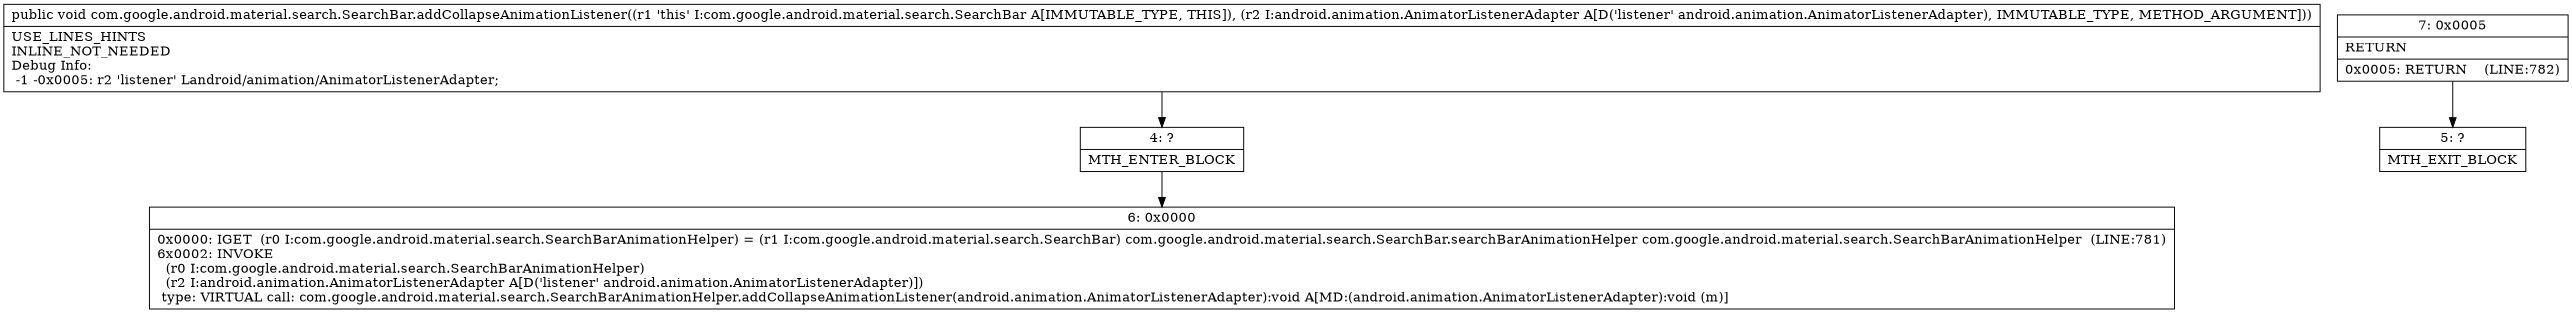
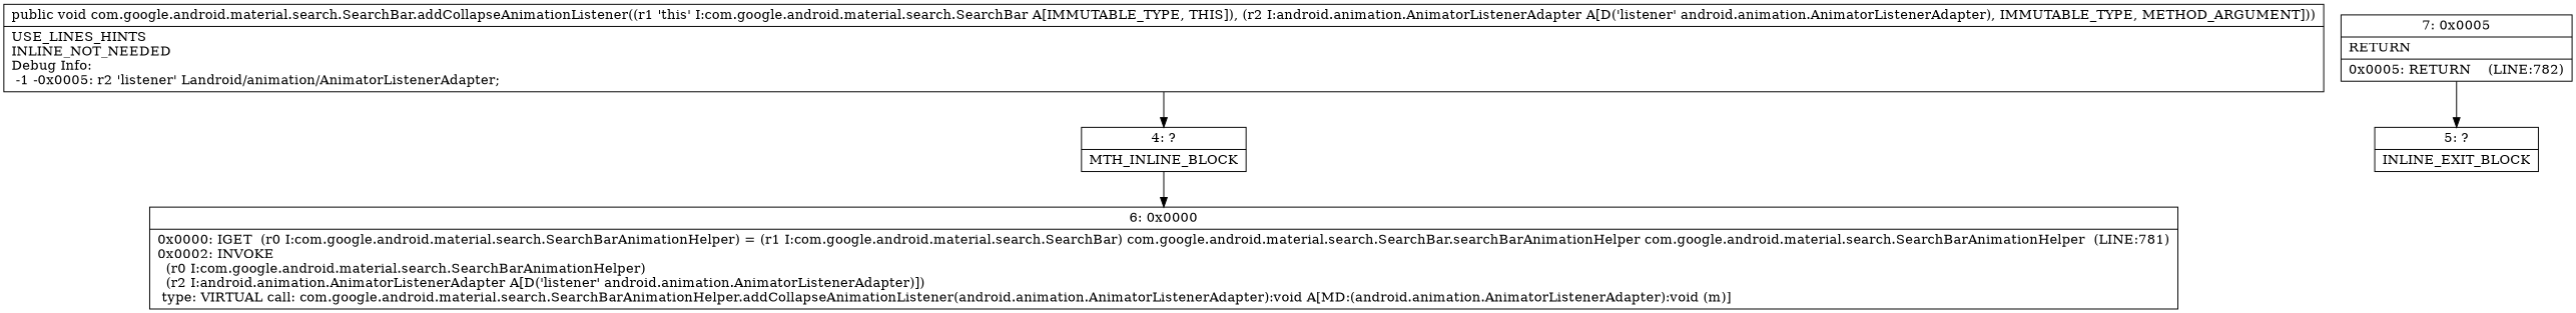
  digraph {
    node [shape=record]
-   n1 [label="{4\:\ ?|MTH_ENTER_BLOCK\l}"]
-   n2 [label="{6\:\ 0x0000|0x0000: IGET  (r0 I:com.google.android.material.search.SearchBarAnimationHelper) = (r1 I:com.google.android.material.search.SearchBar) com.google.android.material.search.SearchBar.searchBarAnimationHelper com.google.android.material.search.SearchBarAnimationHelper  (LINE:781)\l6x0002: INVOKE  \l  (r0 I:com.google.android.material.search.SearchBarAnimationHelper)\l  (r2 I:android.animation.AnimatorListenerAdapter A[D('listener' android.animation.AnimatorListenerAdapter)])\l type: VIRTUAL call: com.google.android.material.search.SearchBarAnimationHelper.addCollapseAnimationListener(android.animation.AnimatorListenerAdapter):void A[MD:(android.animation.AnimatorListenerAdapter):void (m)]\l}"]
+   n1 [label="{4\:\ ?|MTH_INLINE_BLOCK\l}"]
+   n2 [label="{6\:\ 0x0000|0x0000: IGET  (r0 I:com.google.android.material.search.SearchBarAnimationHelper) = (r1 I:com.google.android.material.search.SearchBar) com.google.android.material.search.SearchBar.searchBarAnimationHelper com.google.android.material.search.SearchBarAnimationHelper  (LINE:781)\l0x0002: INVOKE  \l  (r0 I:com.google.android.material.search.SearchBarAnimationHelper)\l  (r2 I:android.animation.AnimatorListenerAdapter A[D('listener' android.animation.AnimatorListenerAdapter)])\l type: VIRTUAL call: com.google.android.material.search.SearchBarAnimationHelper.addCollapseAnimationListener(android.animation.AnimatorListenerAdapter):void A[MD:(android.animation.AnimatorListenerAdapter):void (m)]\l}"]
    n3 [label="{7\:\ 0x0005|RETURN\l|0x0005: RETURN    (LINE:782)\l}"]
-   n4 [label="{5\:\ ?|MTH_EXIT_BLOCK\l}"]
+   n4 [label="{5\:\ ?|INLINE_EXIT_BLOCK\l}"]
    n5 [label="{public void com.google.android.material.search.SearchBar.addCollapseAnimationListener((r1 'this' I:com.google.android.material.search.SearchBar A[IMMUTABLE_TYPE, THIS]), (r2 I:android.animation.AnimatorListenerAdapter A[D('listener' android.animation.AnimatorListenerAdapter), IMMUTABLE_TYPE, METHOD_ARGUMENT]))  | USE_LINES_HINTS\lINLINE_NOT_NEEDED\lDebug Info:\l  \-1 \-0x0005: r2 'listener' Landroid\/animation\/AnimatorListenerAdapter;\l}"]
    n1 -> n2
    n3 -> n4
    n5 -> n1
  }
